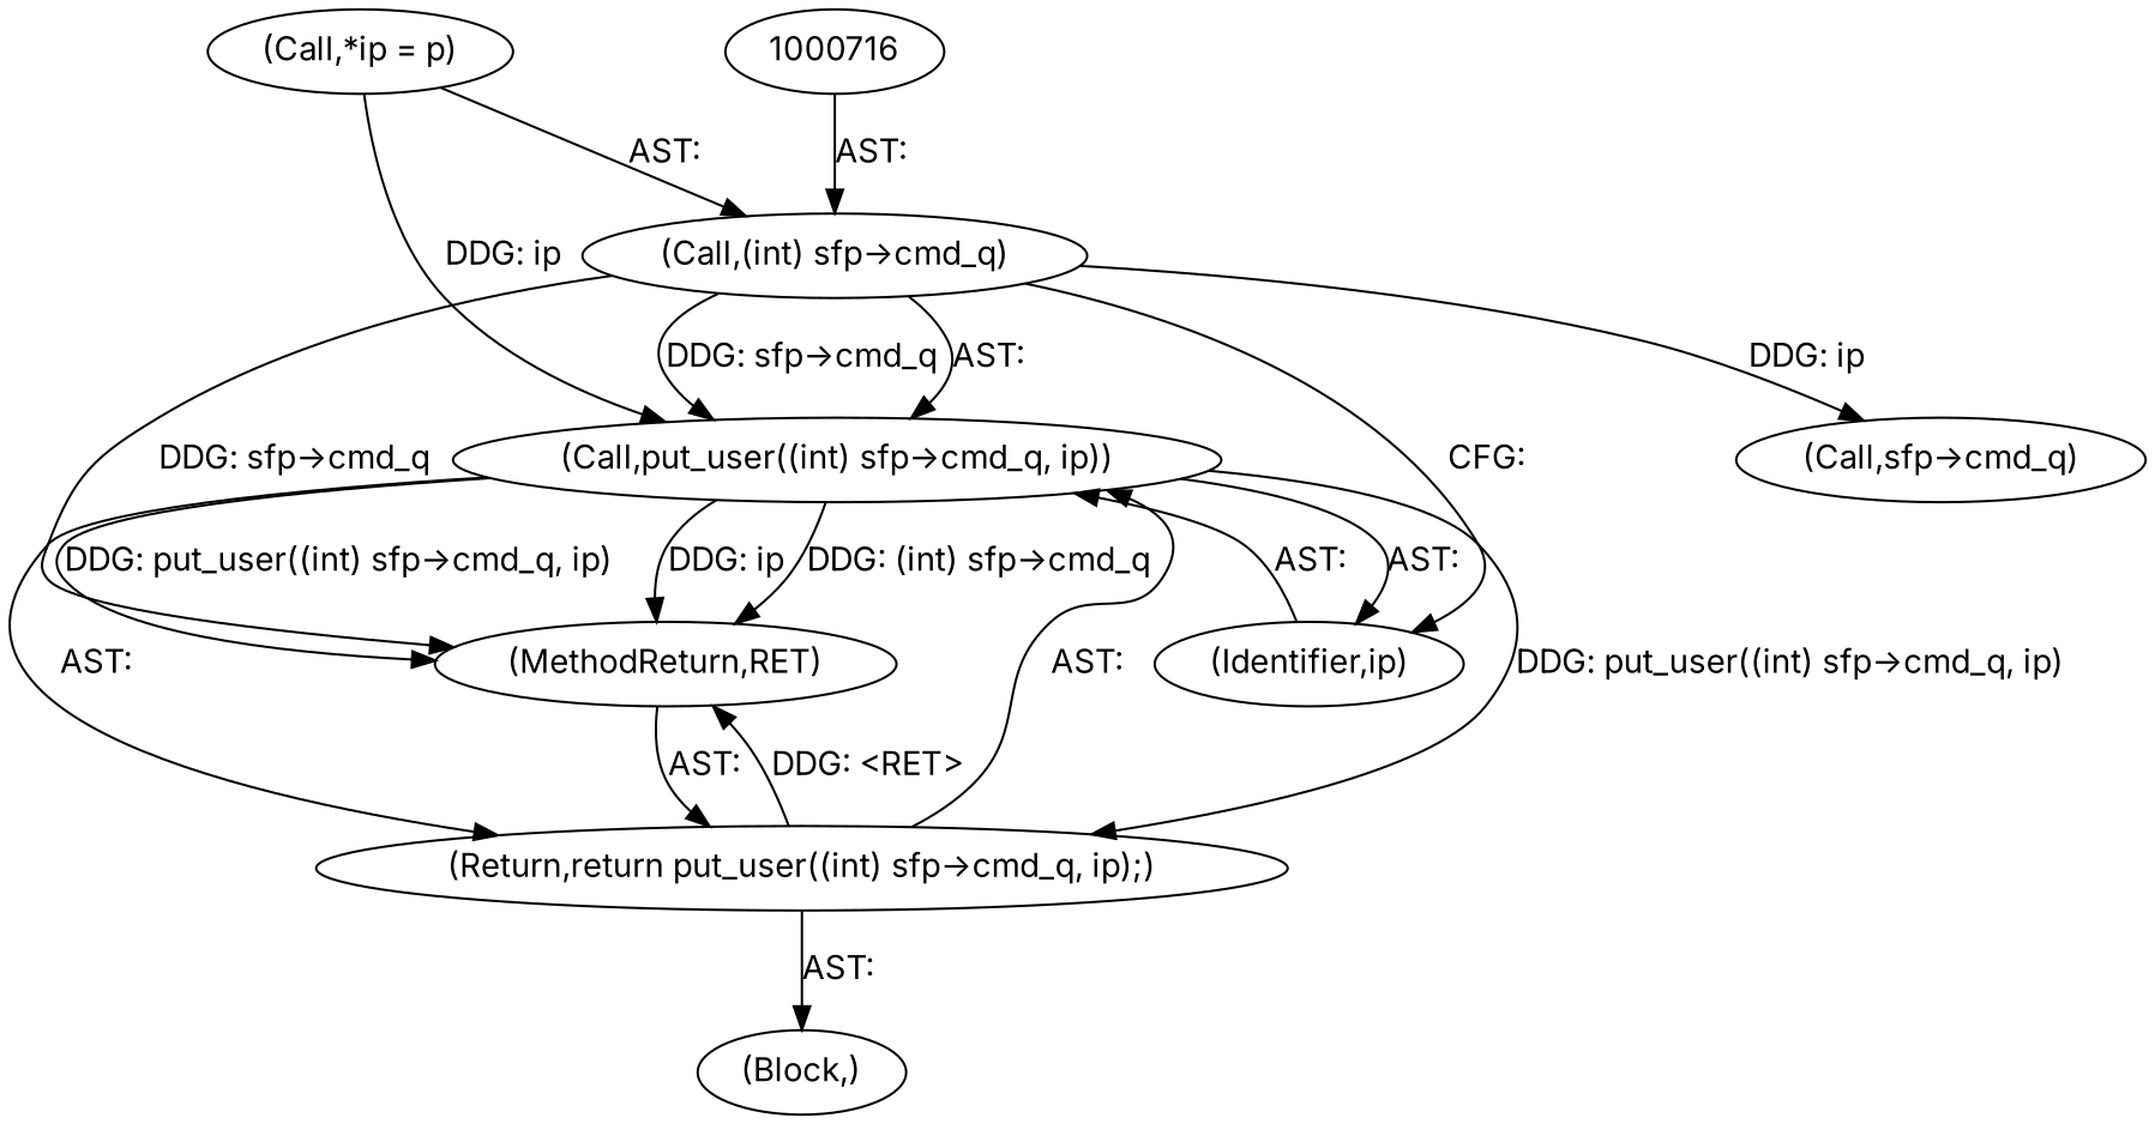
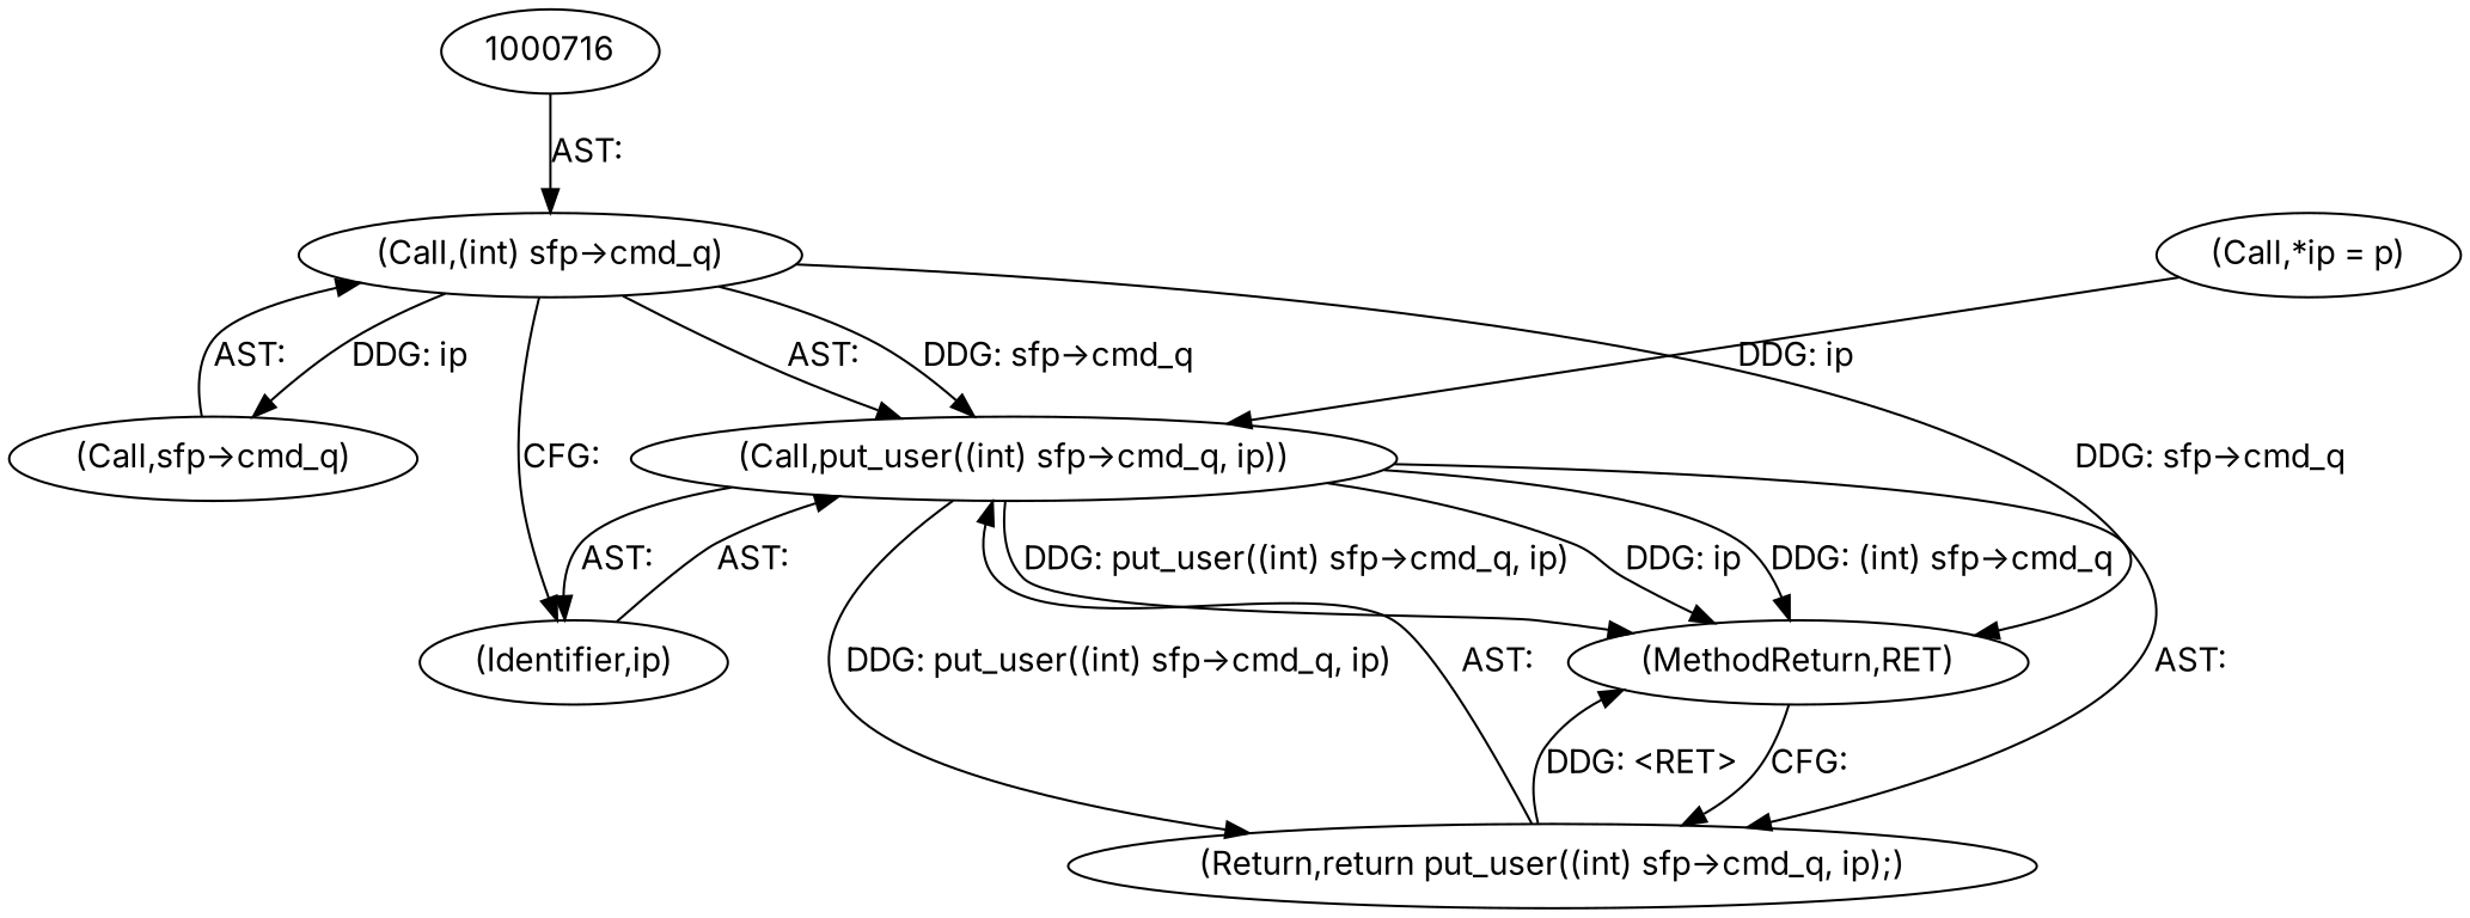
  digraph {
    fontname=Inter
    node [fontname=Inter]
    edge [fontname=Inter]
    n1 [label="(Call,(int) sfp->cmd_q)"]
    n2 [label="(Call,put_user((int) sfp->cmd_q, ip))"]
    n3 [label="(Call,sfp->cmd_q)"]
    n4 [label="(MethodReturn,RET)"]
    n5 [label="(Identifier,ip)"]
    n6 [label="(Return,return put_user((int) sfp->cmd_q, ip);)"]
-   n7 [label="(Block,)"]
    n8 [label="(Call,*ip = p)"]
    n9 [label=1000716]
    n1 -> n2 [label="AST: "]
    n1 -> n2 [label="DDG: sfp->cmd_q"]
    n1 -> n3 [label="DDG: ip"]
    n1 -> n4 [label="DDG: sfp->cmd_q"]
    n1 -> n5 [label="CFG: "]
    n2 -> n4 [label="DDG: put_user((int) sfp->cmd_q, ip)"]
    n2 -> n4 [label="DDG: ip"]
    n2 -> n4 [label="DDG: (int) sfp->cmd_q"]
    n2 -> n5 [label="AST: "]
    n2 -> n6 [label="AST: "]
    n2 -> n6 [label="DDG: put_user((int) sfp->cmd_q, ip)"]
-   n8 -> n1 [label="AST: "]
-   n4 -> n6 [label="AST: "]
+   n3 -> n1 [label="AST: "]
+   n4 -> n6 [label="CFG: "]
    n5 -> n2 [label="AST: "]
    n6 -> n2 [label="AST: "]
    n6 -> n4 [label="DDG: <RET>"]
-   n6 -> n7 [label="AST: "]
    n8 -> n2 [label="DDG: ip"]
    n9 -> n1 [label="AST: "]
  }
